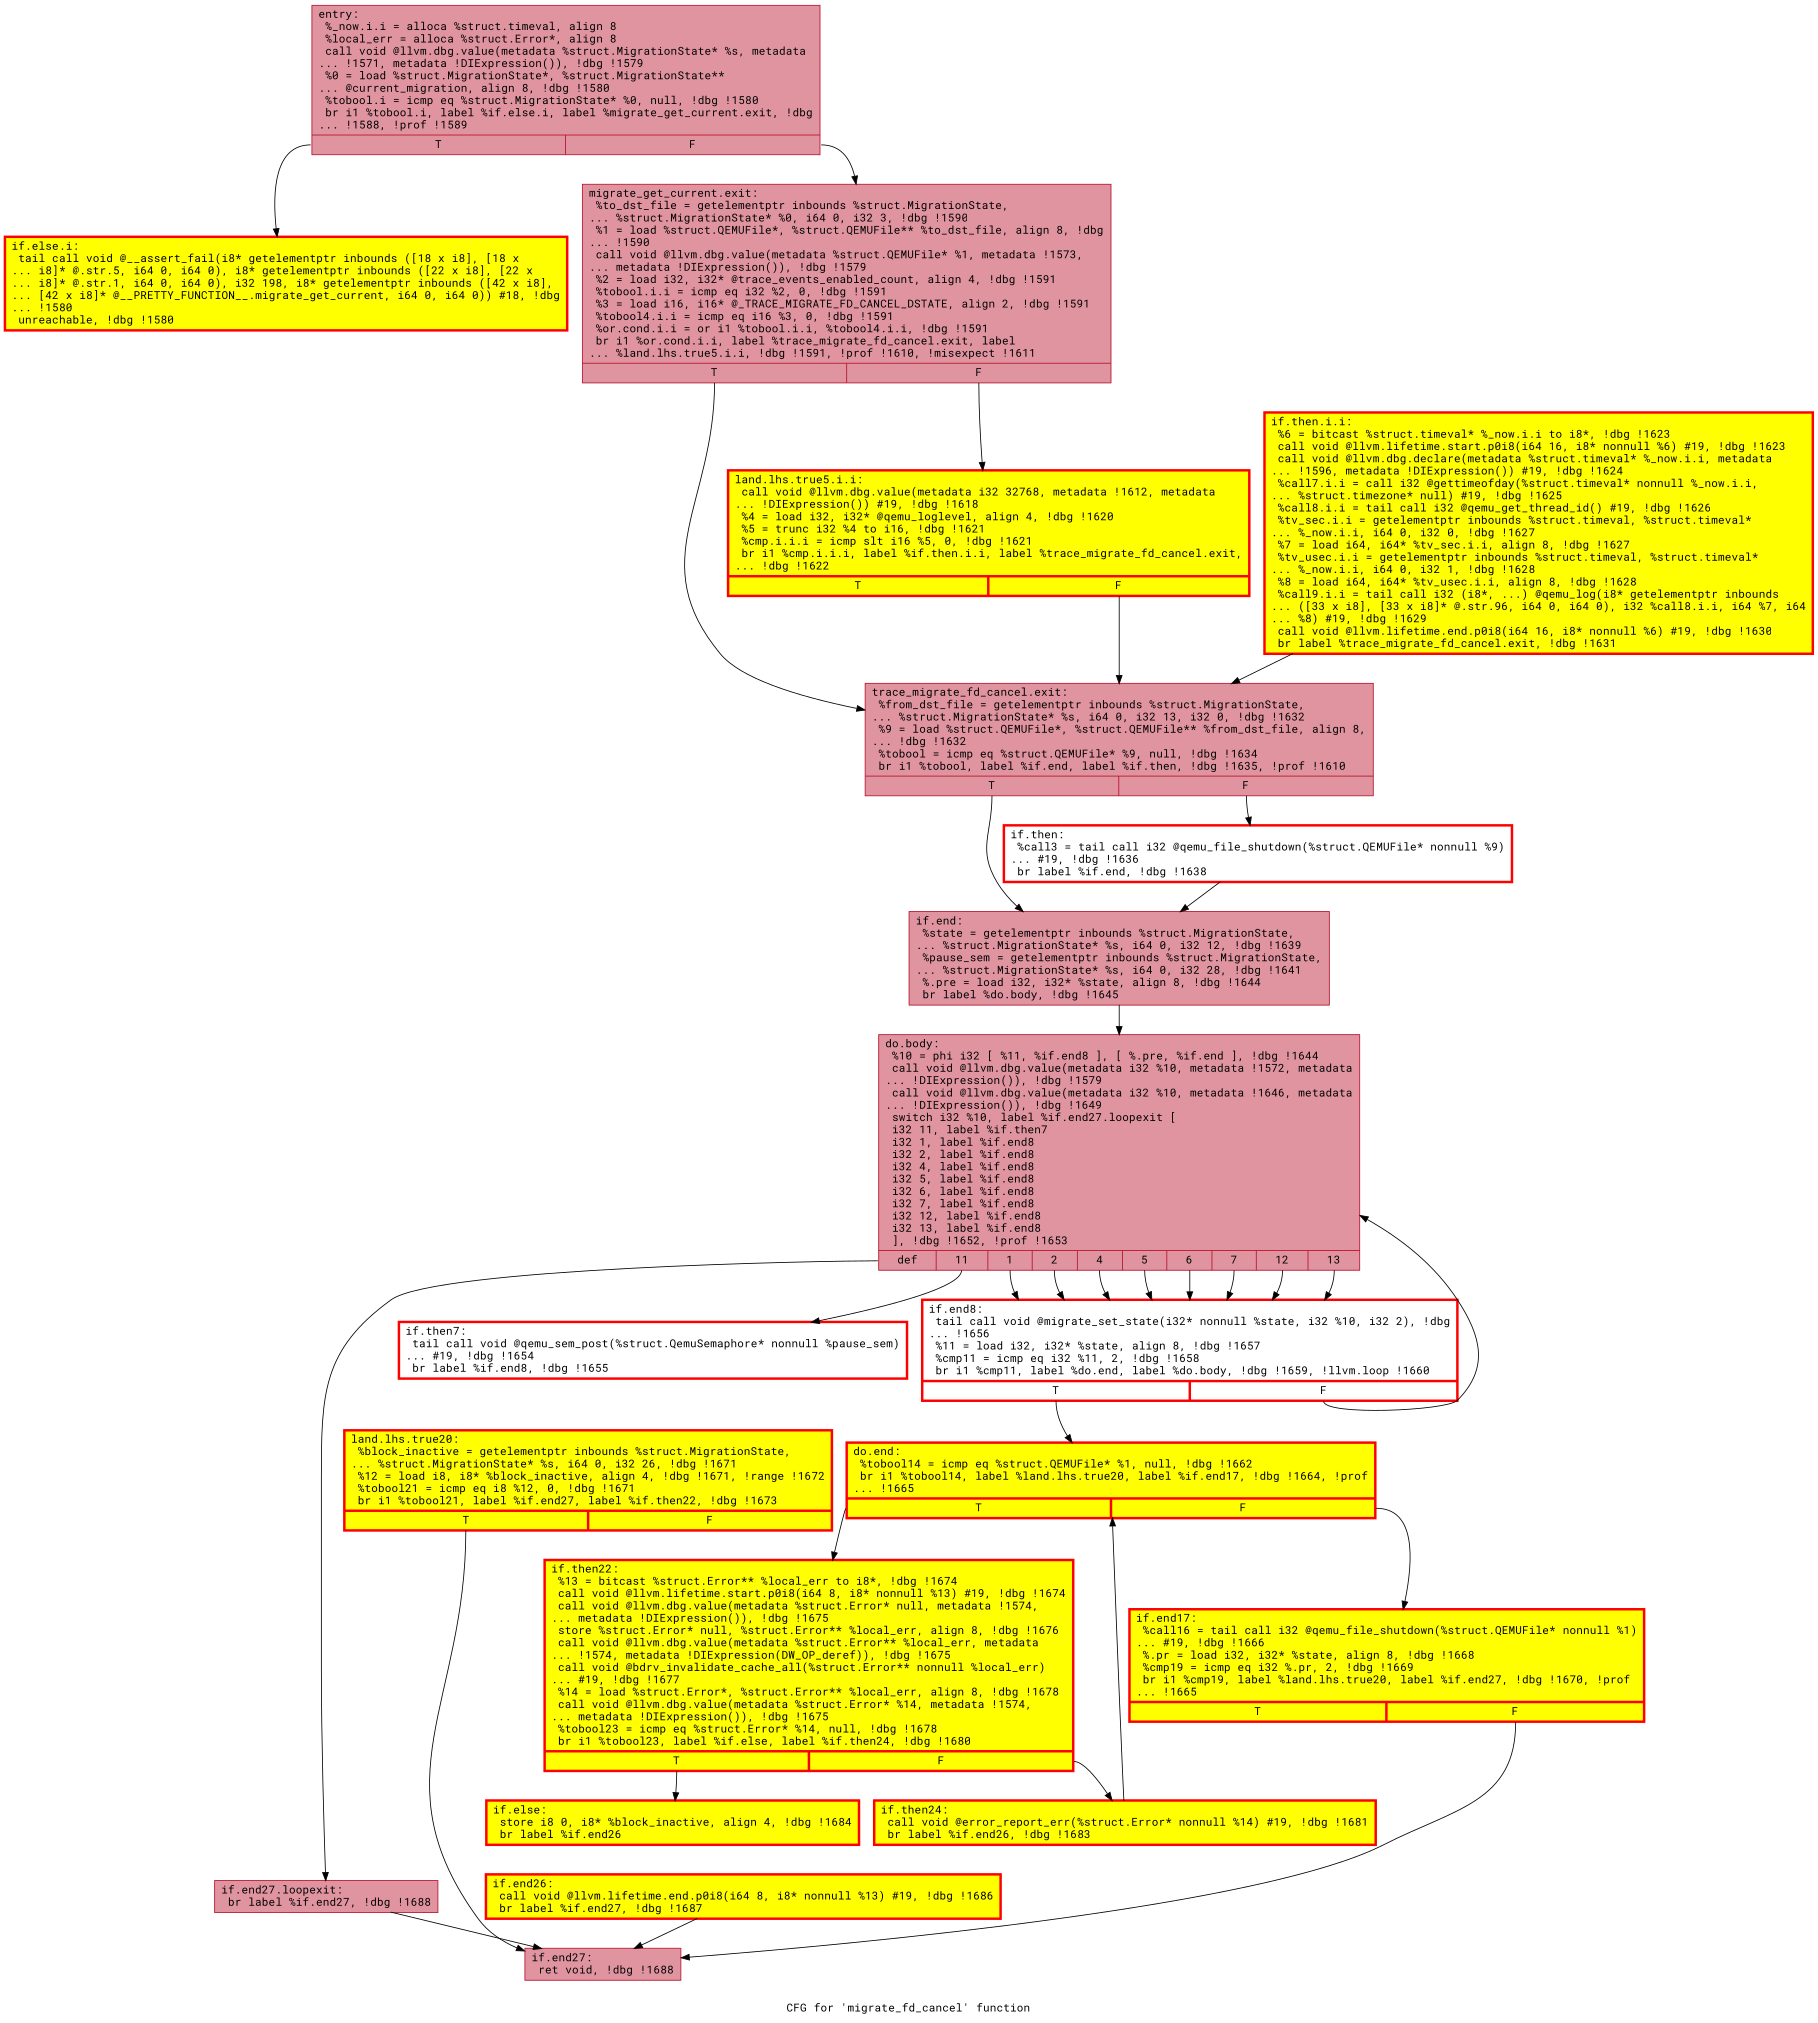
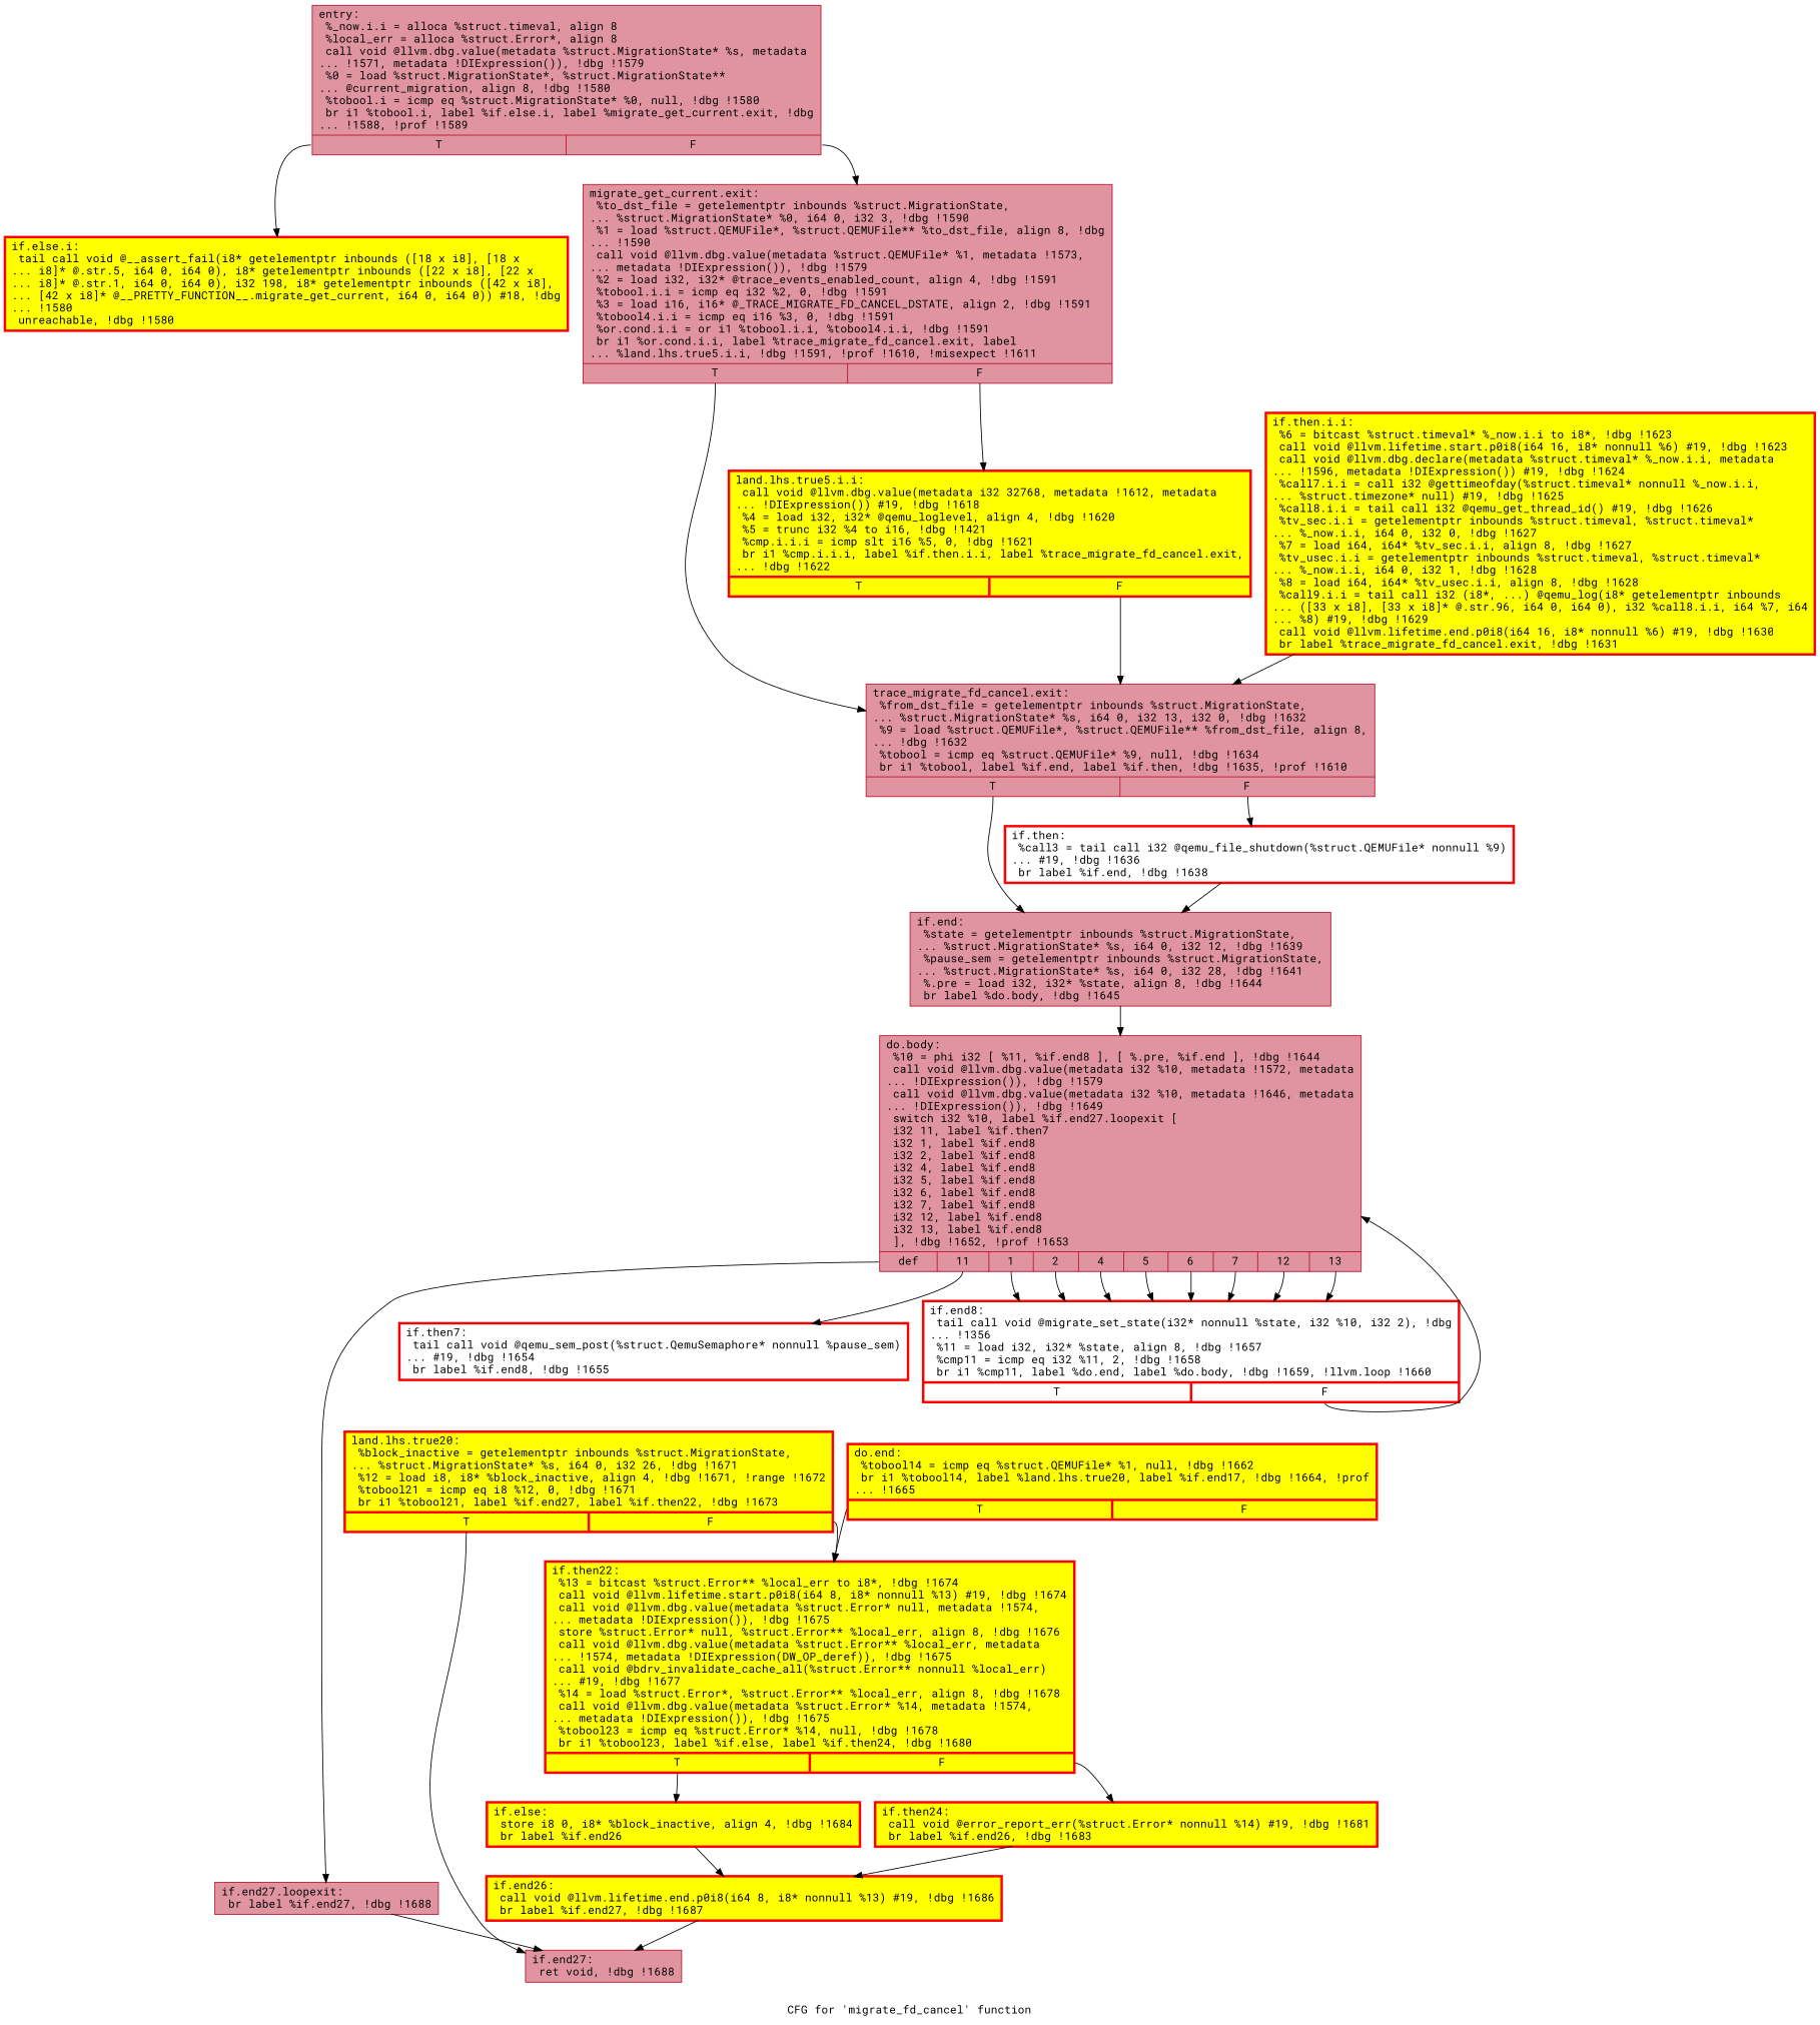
  digraph {
    fontname="Roboto Mono"
    label="CFG for 'migrate_fd_cancel' function"
    node [color=red fillcolor=yellow fontname="Roboto Mono" shape=record style=filled penwidth=3.0]
    edge [fontname="Roboto Mono" tailport=s0]
    n1 [color="#b70d28ff" fillcolor="#b70d2870" label="{entry:\l  %_now.i.i = alloca %struct.timeval, align 8\l  %local_err = alloca %struct.Error*, align 8\l  call void @llvm.dbg.value(metadata %struct.MigrationState* %s, metadata\l... !1571, metadata !DIExpression()), !dbg !1579\l  %0 = load %struct.MigrationState*, %struct.MigrationState**\l... @current_migration, align 8, !dbg !1580\l  %tobool.i = icmp eq %struct.MigrationState* %0, null, !dbg !1580\l  br i1 %tobool.i, label %if.else.i, label %migrate_get_current.exit, !dbg\l... !1588, !prof !1589\l|{<s0>T|<s1>F}}" penwidth=""]
    n2 [label="{if.else.i:                                        \l  tail call void @__assert_fail(i8* getelementptr inbounds ([18 x i8], [18 x\l... i8]* @.str.5, i64 0, i64 0), i8* getelementptr inbounds ([22 x i8], [22 x\l... i8]* @.str.1, i64 0, i64 0), i32 198, i8* getelementptr inbounds ([42 x i8],\l... [42 x i8]* @__PRETTY_FUNCTION__.migrate_get_current, i64 0, i64 0)) #18, !dbg\l... !1580\l  unreachable, !dbg !1580\l}"]
    n3 [color="#b70d28ff" fillcolor="#b70d2870" label="{migrate_get_current.exit:                         \l  %to_dst_file = getelementptr inbounds %struct.MigrationState,\l... %struct.MigrationState* %0, i64 0, i32 3, !dbg !1590\l  %1 = load %struct.QEMUFile*, %struct.QEMUFile** %to_dst_file, align 8, !dbg\l... !1590\l  call void @llvm.dbg.value(metadata %struct.QEMUFile* %1, metadata !1573,\l... metadata !DIExpression()), !dbg !1579\l  %2 = load i32, i32* @trace_events_enabled_count, align 4, !dbg !1591\l  %tobool.i.i = icmp eq i32 %2, 0, !dbg !1591\l  %3 = load i16, i16* @_TRACE_MIGRATE_FD_CANCEL_DSTATE, align 2, !dbg !1591\l  %tobool4.i.i = icmp eq i16 %3, 0, !dbg !1591\l  %or.cond.i.i = or i1 %tobool.i.i, %tobool4.i.i, !dbg !1591\l  br i1 %or.cond.i.i, label %trace_migrate_fd_cancel.exit, label\l... %land.lhs.true5.i.i, !dbg !1591, !prof !1610, !misexpect !1611\l|{<s0>T|<s1>F}}" penwidth=""]
    n4 [color="#b70d28ff" fillcolor="#b70d2870" label="{trace_migrate_fd_cancel.exit:                     \l  %from_dst_file = getelementptr inbounds %struct.MigrationState,\l... %struct.MigrationState* %s, i64 0, i32 13, i32 0, !dbg !1632\l  %9 = load %struct.QEMUFile*, %struct.QEMUFile** %from_dst_file, align 8,\l... !dbg !1632\l  %tobool = icmp eq %struct.QEMUFile* %9, null, !dbg !1634\l  br i1 %tobool, label %if.end, label %if.then, !dbg !1635, !prof !1610\l|{<s0>T|<s1>F}}" penwidth=""]
-   n5 [label="{land.lhs.true5.i.i:                               \l  call void @llvm.dbg.value(metadata i32 32768, metadata !1612, metadata\l... !DIExpression()) #19, !dbg !1618\l  %4 = load i32, i32* @qemu_loglevel, align 4, !dbg !1620\l  %5 = trunc i32 %4 to i16, !dbg !1621\l  %cmp.i.i.i = icmp slt i16 %5, 0, !dbg !1621\l  br i1 %cmp.i.i.i, label %if.then.i.i, label %trace_migrate_fd_cancel.exit,\l... !dbg !1622\l|{<s0>T|<s1>F}}"]
+   n5 [label="{land.lhs.true5.i.i:                               \l  call void @llvm.dbg.value(metadata i32 32768, metadata !1612, metadata\l... !DIExpression()) #19, !dbg !1618\l  %4 = load i32, i32* @qemu_loglevel, align 4, !dbg !1620\l  %5 = trunc i32 %4 to i16, !dbg !1421\l  %cmp.i.i.i = icmp slt i16 %5, 0, !dbg !1621\l  br i1 %cmp.i.i.i, label %if.then.i.i, label %trace_migrate_fd_cancel.exit,\l... !dbg !1622\l|{<s0>T|<s1>F}}"]
    n6 [color="#b70d28ff" fillcolor="#b70d2870" label="{if.end:                                           \l  %state = getelementptr inbounds %struct.MigrationState,\l... %struct.MigrationState* %s, i64 0, i32 12, !dbg !1639\l  %pause_sem = getelementptr inbounds %struct.MigrationState,\l... %struct.MigrationState* %s, i64 0, i32 28, !dbg !1641\l  %.pre = load i32, i32* %state, align 8, !dbg !1644\l  br label %do.body, !dbg !1645\l}" penwidth=""]
    n7 [label="{if.then:                                          \l  %call3 = tail call i32 @qemu_file_shutdown(%struct.QEMUFile* nonnull %9)\l... #19, !dbg !1636\l  br label %if.end, !dbg !1638\l}" fillcolor="" style=""]
    n8 [color="#b70d28ff" fillcolor="#b70d2870" label="{do.body:                                          \l  %10 = phi i32 [ %11, %if.end8 ], [ %.pre, %if.end ], !dbg !1644\l  call void @llvm.dbg.value(metadata i32 %10, metadata !1572, metadata\l... !DIExpression()), !dbg !1579\l  call void @llvm.dbg.value(metadata i32 %10, metadata !1646, metadata\l... !DIExpression()), !dbg !1649\l  switch i32 %10, label %if.end27.loopexit [\l    i32 11, label %if.then7\l    i32 1, label %if.end8\l    i32 2, label %if.end8\l    i32 4, label %if.end8\l    i32 5, label %if.end8\l    i32 6, label %if.end8\l    i32 7, label %if.end8\l    i32 12, label %if.end8\l    i32 13, label %if.end8\l  ], !dbg !1652, !prof !1653\l|{<s0>def|<s1>11|<s2>1|<s3>2|<s4>4|<s5>5|<s6>6|<s7>7|<s8>12|<s9>13}}" penwidth=""]
    n9 [label="{if.then.i.i:                                      \l  %6 = bitcast %struct.timeval* %_now.i.i to i8*, !dbg !1623\l  call void @llvm.lifetime.start.p0i8(i64 16, i8* nonnull %6) #19, !dbg !1623\l  call void @llvm.dbg.declare(metadata %struct.timeval* %_now.i.i, metadata\l... !1596, metadata !DIExpression()) #19, !dbg !1624\l  %call7.i.i = call i32 @gettimeofday(%struct.timeval* nonnull %_now.i.i,\l... %struct.timezone* null) #19, !dbg !1625\l  %call8.i.i = tail call i32 @qemu_get_thread_id() #19, !dbg !1626\l  %tv_sec.i.i = getelementptr inbounds %struct.timeval, %struct.timeval*\l... %_now.i.i, i64 0, i32 0, !dbg !1627\l  %7 = load i64, i64* %tv_sec.i.i, align 8, !dbg !1627\l  %tv_usec.i.i = getelementptr inbounds %struct.timeval, %struct.timeval*\l... %_now.i.i, i64 0, i32 1, !dbg !1628\l  %8 = load i64, i64* %tv_usec.i.i, align 8, !dbg !1628\l  %call9.i.i = tail call i32 (i8*, ...) @qemu_log(i8* getelementptr inbounds\l... ([33 x i8], [33 x i8]* @.str.96, i64 0, i64 0), i32 %call8.i.i, i64 %7, i64\l... %8) #19, !dbg !1629\l  call void @llvm.lifetime.end.p0i8(i64 16, i8* nonnull %6) #19, !dbg !1630\l  br label %trace_migrate_fd_cancel.exit, !dbg !1631\l}"]
    n10 [color="#b70d28ff" fillcolor="#b70d2870" label="{if.end27.loopexit:                                \l  br label %if.end27, !dbg !1688\l}" penwidth=""]
    n11 [label="{if.then7:                                         \l  tail call void @qemu_sem_post(%struct.QemuSemaphore* nonnull %pause_sem)\l... #19, !dbg !1654\l  br label %if.end8, !dbg !1655\l}" fillcolor="" style=""]
-   n12 [label="{if.end8:                                          \l  tail call void @migrate_set_state(i32* nonnull %state, i32 %10, i32 2), !dbg\l... !1656\l  %11 = load i32, i32* %state, align 8, !dbg !1657\l  %cmp11 = icmp eq i32 %11, 2, !dbg !1658\l  br i1 %cmp11, label %do.end, label %do.body, !dbg !1659, !llvm.loop !1660\l|{<s0>T|<s1>F}}" fillcolor="" style=""]
+   n12 [label="{if.end8:                                          \l  tail call void @migrate_set_state(i32* nonnull %state, i32 %10, i32 2), !dbg\l... !1356\l  %11 = load i32, i32* %state, align 8, !dbg !1657\l  %cmp11 = icmp eq i32 %11, 2, !dbg !1658\l  br i1 %cmp11, label %do.end, label %do.body, !dbg !1659, !llvm.loop !1660\l|{<s0>T|<s1>F}}" fillcolor="" style=""]
    n13 [color="#b70d28ff" fillcolor="#b70d2870" label="{if.end27:                                         \l  ret void, !dbg !1688\l}" penwidth=""]
    n14 [label="{do.end:                                           \l  %tobool14 = icmp eq %struct.QEMUFile* %1, null, !dbg !1662\l  br i1 %tobool14, label %land.lhs.true20, label %if.end17, !dbg !1664, !prof\l... !1665\l|{<s0>T|<s1>F}}"]
-   n15 [label="{if.end17:                                         \l  %call16 = tail call i32 @qemu_file_shutdown(%struct.QEMUFile* nonnull %1)\l... #19, !dbg !1666\l  %.pr = load i32, i32* %state, align 8, !dbg !1668\l  %cmp19 = icmp eq i32 %.pr, 2, !dbg !1669\l  br i1 %cmp19, label %land.lhs.true20, label %if.end27, !dbg !1670, !prof\l... !1665\l|{<s0>T|<s1>F}}"]
    n16 [label="{if.then22:                                        \l  %13 = bitcast %struct.Error** %local_err to i8*, !dbg !1674\l  call void @llvm.lifetime.start.p0i8(i64 8, i8* nonnull %13) #19, !dbg !1674\l  call void @llvm.dbg.value(metadata %struct.Error* null, metadata !1574,\l... metadata !DIExpression()), !dbg !1675\l  store %struct.Error* null, %struct.Error** %local_err, align 8, !dbg !1676\l  call void @llvm.dbg.value(metadata %struct.Error** %local_err, metadata\l... !1574, metadata !DIExpression(DW_OP_deref)), !dbg !1675\l  call void @bdrv_invalidate_cache_all(%struct.Error** nonnull %local_err)\l... #19, !dbg !1677\l  %14 = load %struct.Error*, %struct.Error** %local_err, align 8, !dbg !1678\l  call void @llvm.dbg.value(metadata %struct.Error* %14, metadata !1574,\l... metadata !DIExpression()), !dbg !1675\l  %tobool23 = icmp eq %struct.Error* %14, null, !dbg !1678\l  br i1 %tobool23, label %if.else, label %if.then24, !dbg !1680\l|{<s0>T|<s1>F}}"]
    n17 [label="{land.lhs.true20:                                  \l  %block_inactive = getelementptr inbounds %struct.MigrationState,\l... %struct.MigrationState* %s, i64 0, i32 26, !dbg !1671\l  %12 = load i8, i8* %block_inactive, align 4, !dbg !1671, !range !1672\l  %tobool21 = icmp eq i8 %12, 0, !dbg !1671\l  br i1 %tobool21, label %if.end27, label %if.then22, !dbg !1673\l|{<s0>T|<s1>F}}"]
    n18 [label="{if.else:                                          \l  store i8 0, i8* %block_inactive, align 4, !dbg !1684\l  br label %if.end26\l}"]
    n19 [label="{if.then24:                                        \l  call void @error_report_err(%struct.Error* nonnull %14) #19, !dbg !1681\l  br label %if.end26, !dbg !1683\l}"]
    n20 [label="{if.end26:                                         \l  call void @llvm.lifetime.end.p0i8(i64 8, i8* nonnull %13) #19, !dbg !1686\l  br label %if.end27, !dbg !1687\l}"]
    n1 -> n2
    n1 -> n3 [tailport=s1]
    n3 -> n4
    n3 -> n5 [tailport=s1]
    n4 -> n6
    n4 -> n7 [tailport=s1]
    n5 -> n4 [tailport=s1]
    n6 -> n8
    n7 -> n6
    n8 -> n10
    n8 -> n11 [tailport=s1]
    n8 -> n12 [tailport=s2]
    n8 -> n12 [tailport=s3]
    n8 -> n12 [tailport=s4]
    n8 -> n12 [tailport=s5]
    n8 -> n12 [tailport=s6]
    n8 -> n12 [tailport=s7]
    n8 -> n12 [tailport=s8]
    n8 -> n12 [tailport=s9]
    n9 -> n4
    n10 -> n13
    n12 -> n8 [tailport=s1]
-   n12 -> n14
-   n14 -> n15 [tailport=s1]
    n14 -> n16
-   n15 -> n13 [tailport=s1]
    n16 -> n18
    n16 -> n19 [tailport=s1]
    n17 -> n13
-   n19 -> n14
+   n17 -> n16 [tailport=s1]
+   n18 -> n20
+   n19 -> n20
    n20 -> n13
  }
